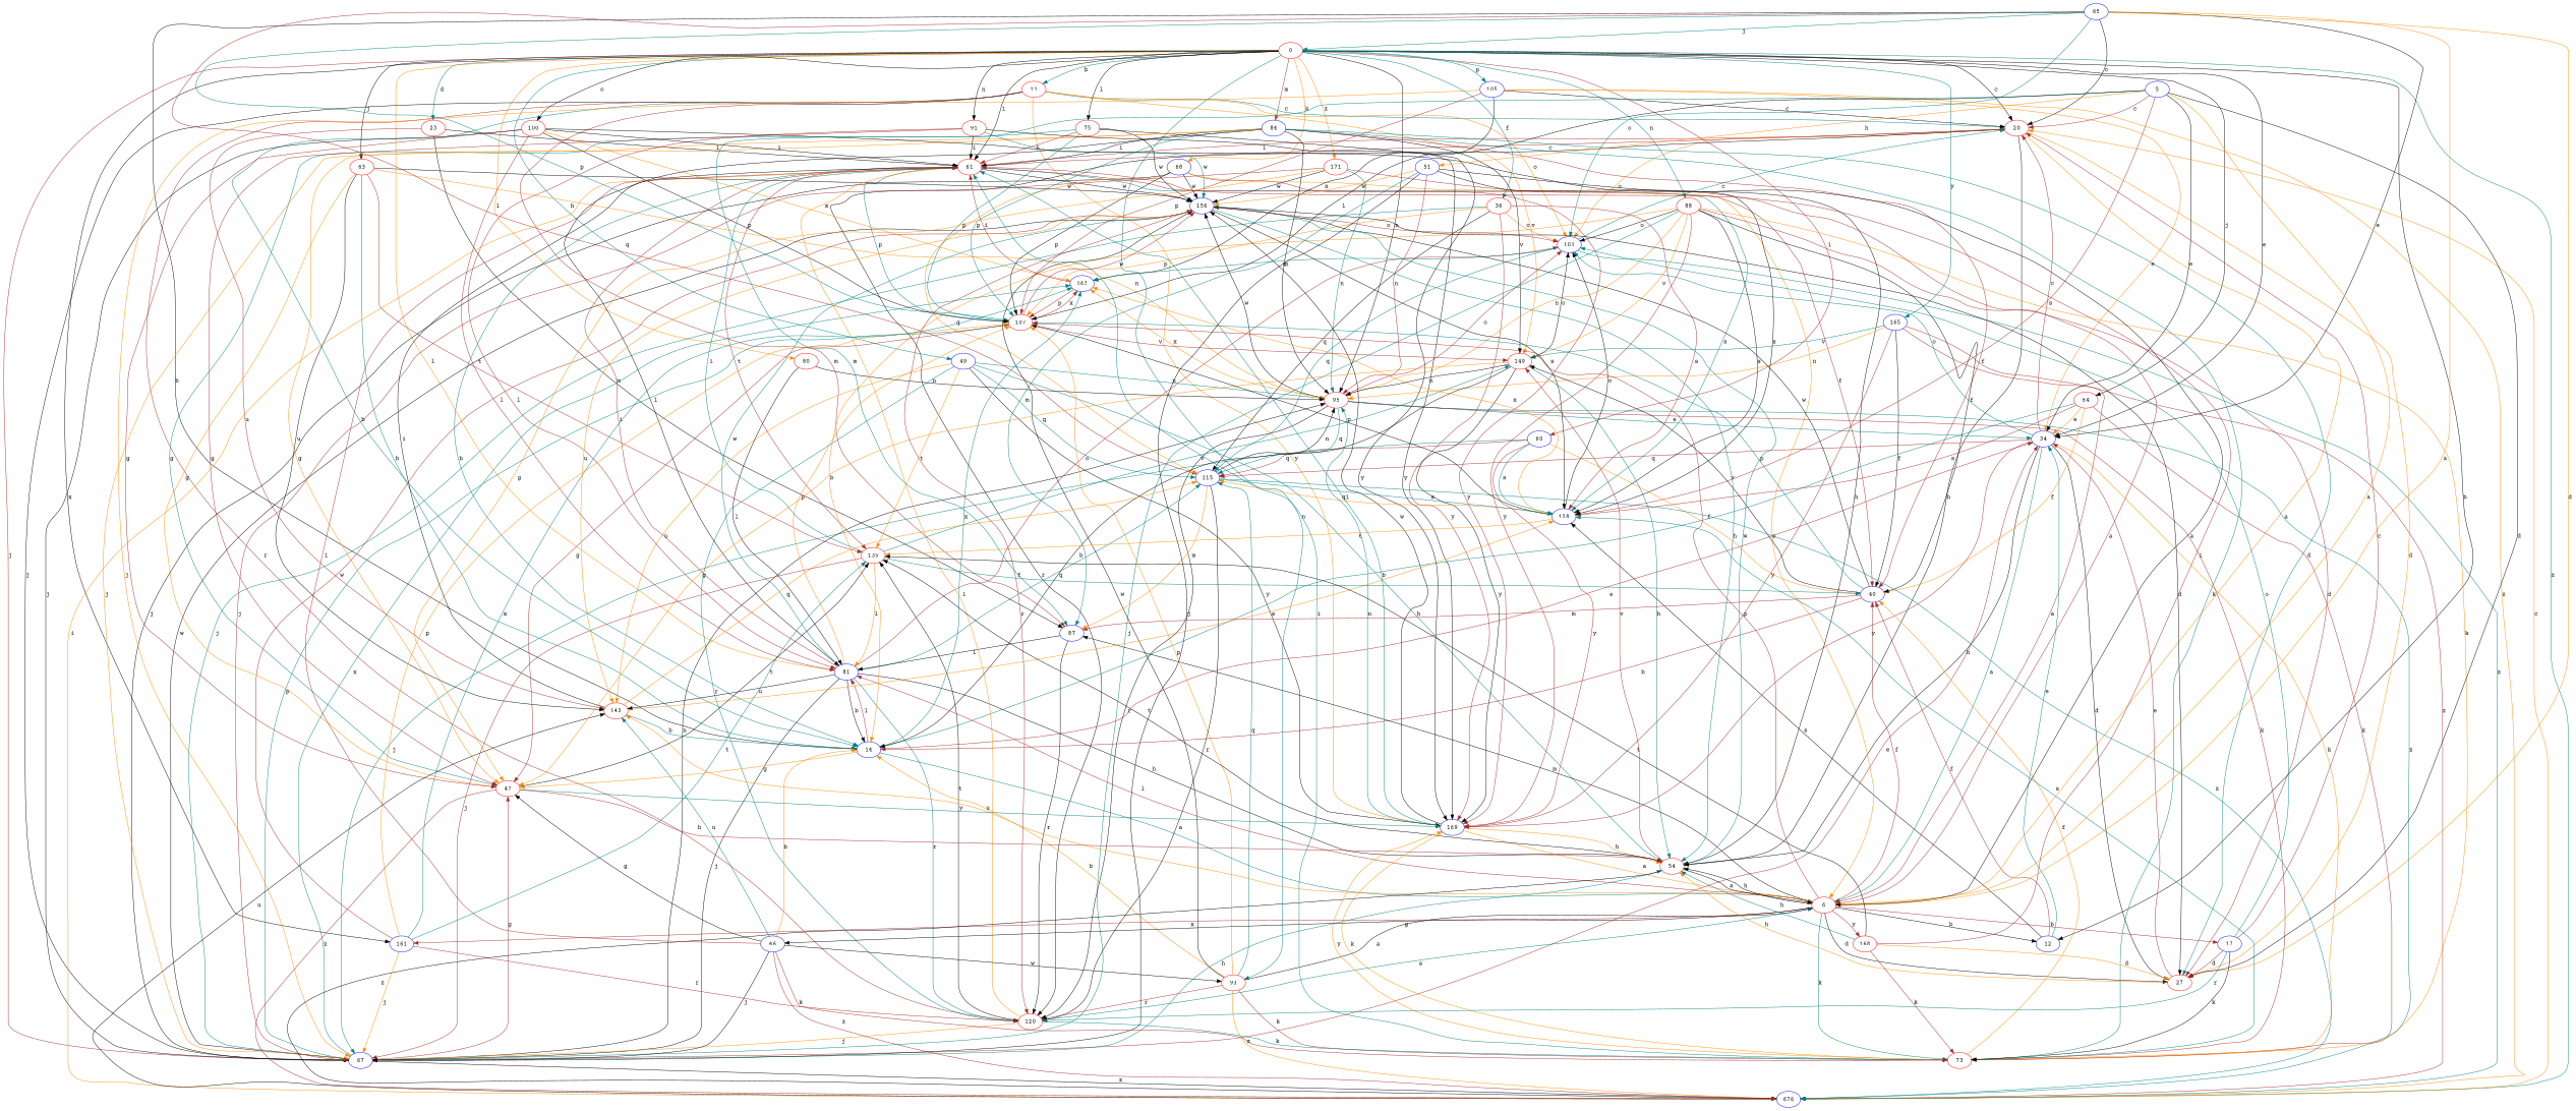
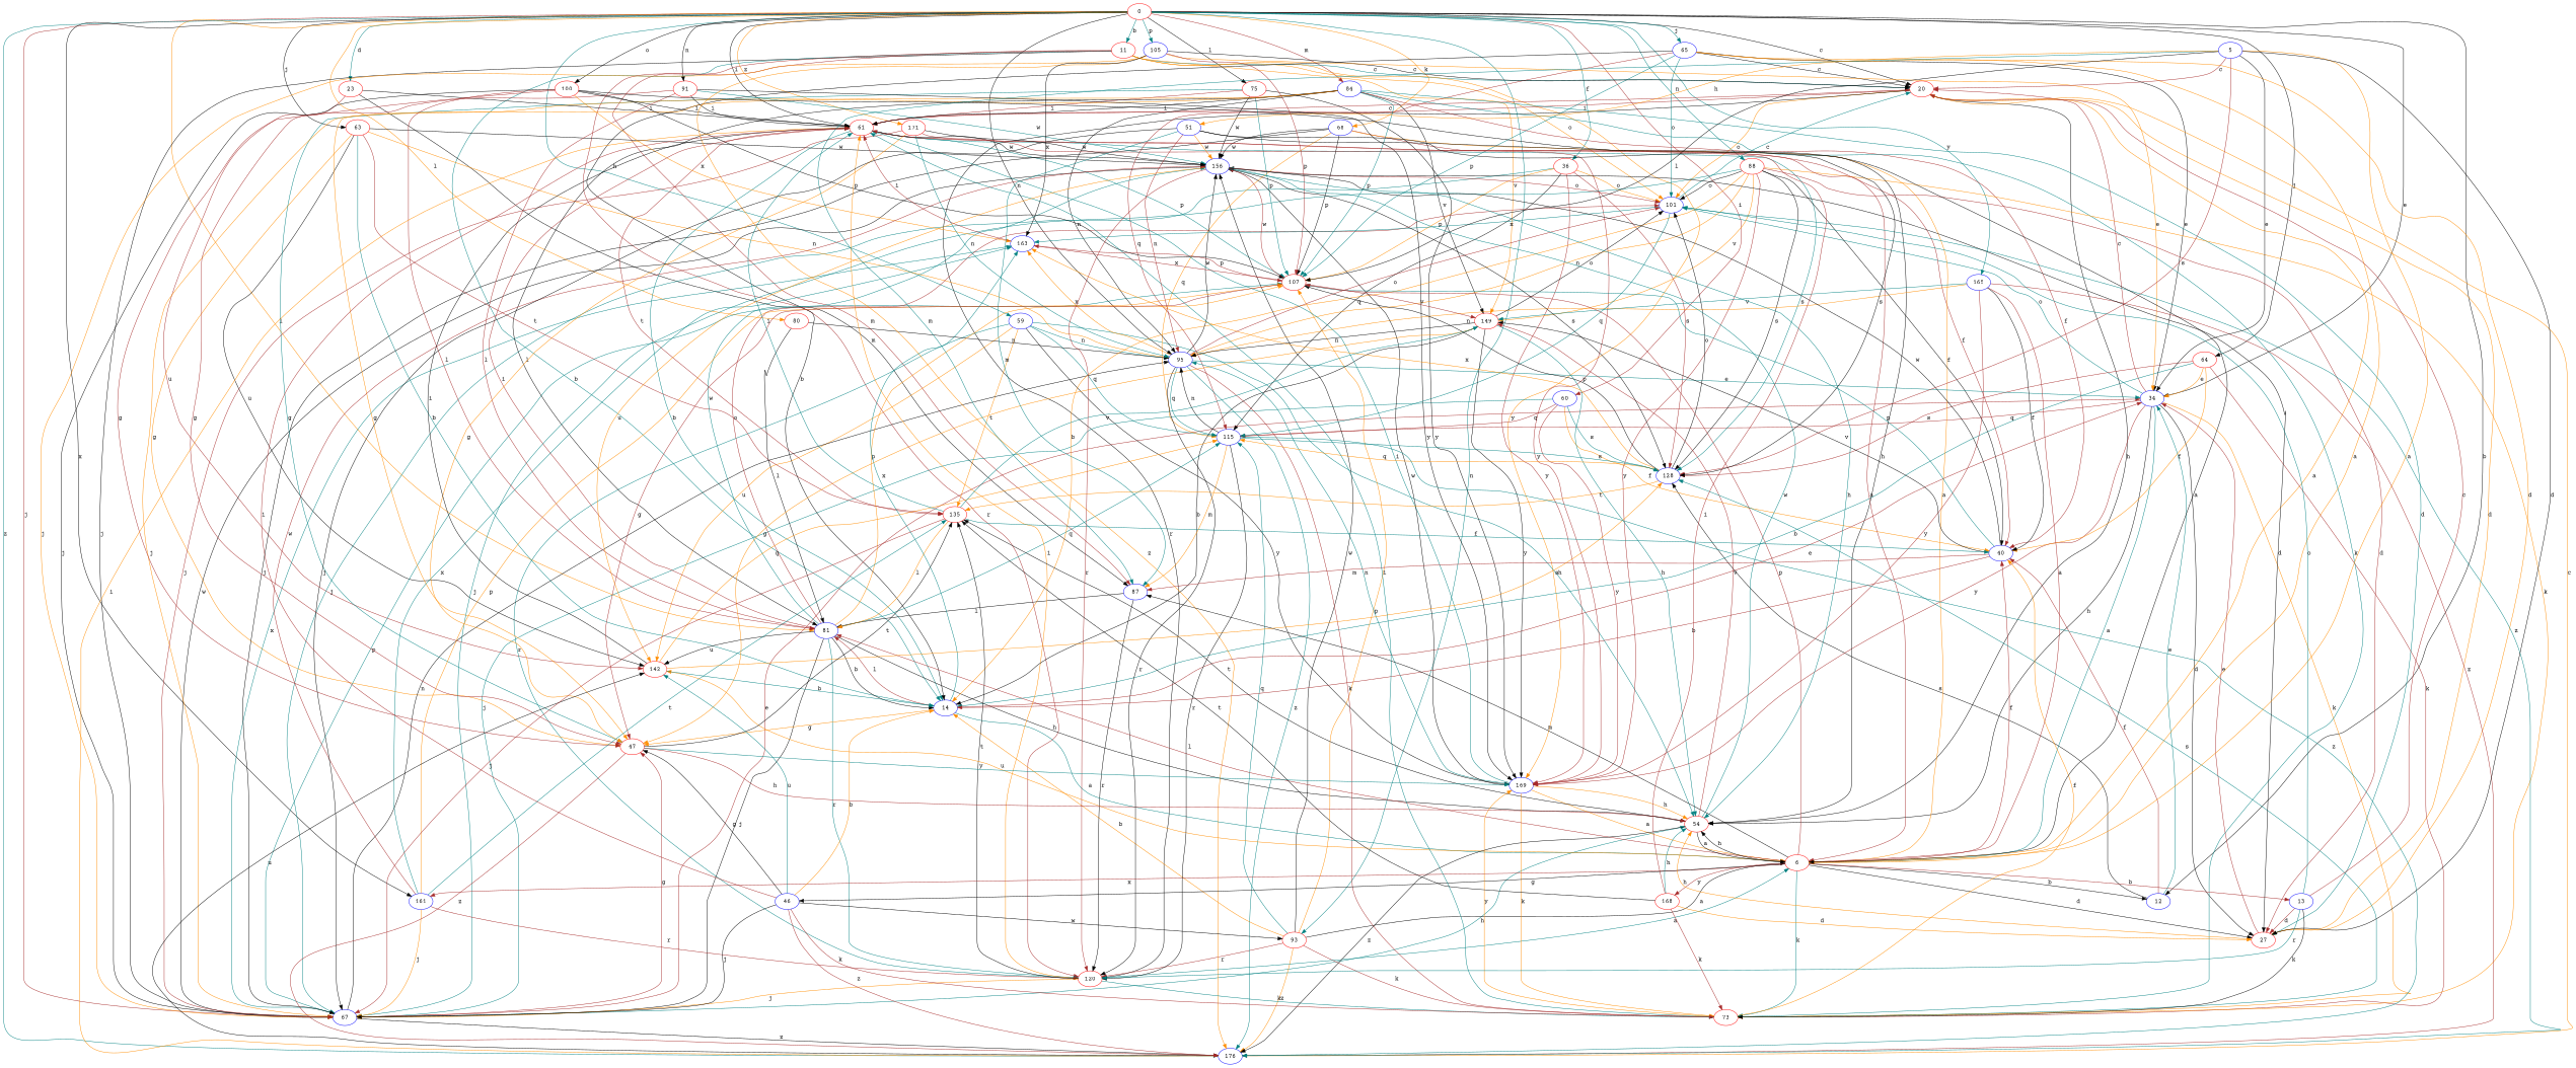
  strict digraph {
    fontname="Courier Prime"
    node [color=red fontname="Courier Prime"]
    edge [color=black fontname="Courier Prime"]
    0
    11
    12 [color=blue]
    20
    23
    34 [color=blue]
    36
-   49 [color=blue]
+   49 [color=blue label=59]
    60 [color=blue]
    61
    63
    64
    65 [color=blue]
    67 [color=blue]
    68 [color=blue]
    75
    80
    81 [color=blue]
    84 [color=blue]
    88
    91
    93
-   95
+   95 [color=blue]
    100
    105 [color=blue]
    161 [color=blue]
    165 [color=blue]
    171
-   176 [color=blue label=676]
+   176 [color=blue]
    87 [color=blue]
    14 [color=blue]
    101 [color=blue]
    120
    149
    169 [color=blue]
    128 [color=blue]
    40 [color=blue]
    6
    27
    54
    142
    73
    115 [color=blue]
    107
    135
    156 [color=blue]
    47
    163 [color=blue]
    5 [color=blue]
    51 [color=blue]
    13 [color=blue]
    46 [color=blue]
    168
    0 -> 11 [color=teal label=b]
    0 -> 12 [label=b]
    0 -> 20 [label=c]
    0 -> 23 [color=teal label=d]
    0 -> 34 [label=e]
    0 -> 36 [color=teal label=f]
    0 -> 49 [color=teal label=h]
    0 -> 60 [color=brown label=i]
    0 -> 61 [label=i]
    0 -> 63 [label=j]
    0 -> 64 [label=j]
-   65 -> 0 [color=teal label=j]
+   0 -> 65 [color=teal label=j]
    0 -> 67 [color=brown label=j]
    0 -> 68 [color=darkorange label=k]
    0 -> 75 [label=l]
    0 -> 80 [color=darkorange label=l]
    0 -> 81 [color=darkorange label=l]
    0 -> 84 [color=brown label=m]
    0 -> 88 [color=teal label=n]
    0 -> 91 [label=n]
    0 -> 93 [color=teal label=n]
    0 -> 95 [label=n]
    0 -> 100 [label=o]
    0 -> 105 [color=teal label=p]
    0 -> 161 [label=x]
    0 -> 165 [color=teal label=y]
    0 -> 171 [color=darkorange label=z]
    0 -> 176 [color=teal label=z]
    11 -> 20 [color=teal label=c]
    11 -> 67 [label=j]
    11 -> 87 [color=brown label=m]
    11 -> 14 [color=teal label=b]
    11 -> 101 [color=darkorange label=o]
    11 -> 120 [color=brown label=r]
    11 -> 149 [color=darkorange label=v]
    11 -> 169 [color=darkorange label=y]
    12 -> 34 [color=teal label=e]
    12 -> 128 [label=s]
    12 -> 40 [color=brown label=f]
    20 -> 61 [color=brown label=i]
    20 -> 101 [color=darkorange label=o]
    20 -> 120 [label=r]
    20 -> 6 [color=darkorange label=a]
    20 -> 27 [color=darkorange label=d]
    20 -> 54 [label=h]
    23 -> 61 [label=i]
    23 -> 87 [label=m]
    23 -> 142 [color=brown label=u]
    34 -> 20 [color=brown label=c]
    34 -> 101 [color=teal label=o]
    34 -> 169 [color=brown label=y]
    34 -> 6 [color=teal label=a]
    34 -> 27 [label=d]
    34 -> 54 [label=h]
    34 -> 73 [color=darkorange label=k]
    34 -> 115 [color=brown label=q]
    36 -> 67 [color=teal label=j]
    36 -> 101 [color=darkorange label=o]
    36 -> 169 [color=brown label=y]
    36 -> 128 [color=brown label=s]
    36 -> 115 [label=q]
    36 -> 107 [color=darkorange label=p]
    49 -> 95 [color=teal label=n]
    49 -> 120 [color=teal label=r]
    49 -> 169 [label=y]
    49 -> 54 [color=teal label=h]
    49 -> 142 [color=darkorange label=u]
    49 -> 115 [color=teal label=q]
    49 -> 135 [color=darkorange label=t]
    60 -> 67 [color=teal label=j]
    60 -> 169 [color=brown label=y]
    60 -> 128 [color=teal label=s]
    60 -> 40 [color=darkorange label=f]
    60 -> 115 [color=brown label=q]
    61 -> 20 [color=brown label=c]
    61 -> 14 [color=teal label=b]
    61 -> 128 [color=teal label=s]
    61 -> 40 [color=brown label=f]
    61 -> 107 [color=teal label=p]
    61 -> 135 [color=brown label=t]
    61 -> 156 [label=w]
    63 -> 95 [color=darkorange label=n]
    63 -> 14 [color=teal label=b]
    63 -> 142 [label=u]
    63 -> 135 [color=brown label=t]
    63 -> 156 [label=w]
    63 -> 47 [color=darkorange label=g]
    64 -> 34 [color=darkorange label=e]
    64 -> 14 [color=teal label=b]
    64 -> 128 [color=brown label=s]
    64 -> 40 [color=darkorange label=f]
    64 -> 73 [color=brown label=k]
    65 -> 20 [label=c]
    65 -> 34 [label=e]
    65 -> 14 [label=b]
    65 -> 101 [color=teal label=o]
    65 -> 6 [color=darkorange label=a]
    65 -> 27 [color=darkorange label=d]
    65 -> 115 [color=brown label=q]
    65 -> 107 [color=teal label=p]
    67 -> 34 [color=brown label=e]
    67 -> 95 [label=n]
    67 -> 176 [label=z]
    67 -> 54 [color=teal label=h]
    67 -> 107 [color=teal label=p]
    67 -> 156 [label=w]
    67 -> 47 [color=brown label=g]
    67 -> 163 [color=teal label=x]
    68 -> 67 [label=j]
    68 -> 169 [color=brown label=y]
    68 -> 6 [color=darkorange label=a]
    68 -> 115 [color=darkorange label=q]
    68 -> 107 [label=p]
    68 -> 156 [label=w]
    75 -> 61 [color=brown label=i]
    75 -> 169 [label=y]
    75 -> 107 [color=teal label=p]
    75 -> 156 [label=w]
    75 -> 47 [color=teal label=g]
    80 -> 81 [label=l]
    80 -> 95 [label=n]
    81 -> 61 [color=brown label=i]
    81 -> 67 [label=j]
    81 -> 14 [label=b]
    81 -> 101 [color=brown label=o]
    81 -> 120 [color=teal label=r]
    81 -> 54 [label=h]
    81 -> 142 [label=u]
    81 -> 115 [color=teal label=q]
    81 -> 107 [color=darkorange label=p]
    81 -> 156 [color=teal label=w]
    84 -> 61 [label=i]
    84 -> 67 [color=darkorange label=j]
    84 -> 81 [label=l]
    84 -> 95 [label=n]
    84 -> 149 [label=v]
    84 -> 40 [color=brown label=f]
    84 -> 27 [color=teal label=d]
    84 -> 73 [color=teal label=k]
    84 -> 107 [color=teal label=p]
    84 -> 47 [color=darkorange label=g]
    88 -> 67 [color=teal label=j]
    88 -> 95 [color=darkorange label=n]
    88 -> 14 [color=darkorange label=b]
    88 -> 101 [label=o]
    88 -> 149 [color=darkorange label=v]
    88 -> 169 [color=brown label=y]
    88 -> 128 [label=s]
    88 -> 40 [label=f]
    88 -> 27 [color=brown label=d]
    88 -> 73 [color=darkorange label=k]
    91 -> 61 [label=i]
    91 -> 81 [color=brown label=l]
    91 -> 169 [label=y]
    91 -> 156 [color=teal label=w]
    91 -> 47 [color=brown label=g]
    93 -> 176 [color=darkorange label=z]
    93 -> 14 [color=darkorange label=b]
    93 -> 120 [color=brown label=r]
    93 -> 6 [label=a]
    93 -> 73 [color=brown label=k]
    93 -> 115 [color=teal label=q]
    93 -> 107 [color=darkorange label=p]
    93 -> 156 [label=w]
    95 -> 34 [color=teal label=e]
    95 -> 176 [color=teal label=z]
    95 -> 101 [color=brown label=o]
    95 -> 120 [label=r]
    95 -> 73 [color=brown label=k]
    95 -> 115 [color=teal label=q]
    95 -> 156 [label=w]
    95 -> 163 [color=darkorange label=x]
    100 -> 61 [label=i]
    100 -> 67 [label=j]
    100 -> 81 [color=brown label=l]
    100 -> 54 [label=h]
    100 -> 107 [label=p]
    100 -> 47 [color=brown label=g]
    100 -> 163 [color=darkorange label=x]
    105 -> 20 [label=c]
    105 -> 34 [color=darkorange label=e]
    105 -> 67 [color=darkorange label=j]
    105 -> 176 [color=darkorange label=z]
    105 -> 107 [color=brown label=p]
    105 -> 163 [label=x]
    161 -> 67 [color=darkorange label=j]
    161 -> 120 [color=brown label=r]
    161 -> 107 [color=darkorange label=p]
    161 -> 135 [color=teal label=t]
    161 -> 156 [color=brown label=w]
    161 -> 163 [color=teal label=x]
    165 -> 95 [color=darkorange label=n]
    165 -> 176 [color=brown label=z]
    165 -> 149 [color=teal label=v]
    165 -> 169 [color=brown label=y]
    165 -> 40 [label=f]
    165 -> 6 [color=brown label=a]
    171 -> 67 [color=brown label=j]
    171 -> 95 [color=teal label=n]
    171 -> 6 [color=brown label=a]
    171 -> 156 [label=w]
    171 -> 47 [color=darkorange label=g]
    176 -> 20 [color=darkorange label=c]
    176 -> 61 [color=darkorange label=i]
    176 -> 142 [label=u]
    87 -> 81 [label=l]
    87 -> 120 [label=r]
    14 -> 34 [color=brown label=e]
    14 -> 81 [color=brown label=l]
    14 -> 6 [color=teal label=a]
    14 -> 47 [color=darkorange label=g]
    14 -> 163 [color=teal label=x]
    101 -> 20 [color=teal label=c]
    101 -> 176 [color=teal label=z]
    101 -> 115 [color=teal label=q]
    101 -> 163 [color=teal label=x]
    120 -> 61 [color=darkorange label=i]
    120 -> 67 [color=darkorange label=j]
    120 -> 6 [color=teal label=a]
    120 -> 73 [color=teal label=k]
    120 -> 135 [label=t]
    149 -> 95 [label=n]
    149 -> 14 [label=b]
    149 -> 101 [label=o]
    149 -> 169 [label=y]
    149 -> 54 [color=teal label=h]
    149 -> 47 [color=darkorange label=g]
    169 -> 61 [color=teal label=i]
    169 -> 95 [color=teal label=n]
    169 -> 6 [color=darkorange label=a]
    169 -> 54 [color=darkorange label=h]
    169 -> 73 [color=darkorange label=k]
    169 -> 156 [label=w]
    128 -> 101 [label=o]
    128 -> 115 [color=darkorange label=q]
    128 -> 107 [label=p]
    128 -> 135 [color=darkorange label=t]
    128 -> 163 [color=darkorange label=x]
    40 -> 87 [color=brown label=m]
    40 -> 14 [color=brown label=b]
    40 -> 149 [label=v]
    40 -> 107 [color=teal label=p]
    40 -> 156 [label=w]
    6 -> 12 [label=b]
    6 -> 81 [color=brown label=l]
    6 -> 161 [color=brown label=x]
    6 -> 87 [label=m]
    6 -> 40 [color=brown label=f]
    6 -> 27 [label=d]
    6 -> 54 [label=h]
    6 -> 142 [color=darkorange label=u]
    6 -> 73 [color=teal label=k]
    6 -> 107 [color=brown label=p]
    6 -> 13 [color=brown label=b]
    6 -> 46 [label=g]
    6 -> 168 [color=brown label=y]
    27 -> 34 [color=brown label=e]
    27 -> 54 [color=darkorange label=h]
    54 -> 176 [label=z]
    54 -> 149 [color=brown label=v]
    54 -> 6 [label=a]
    54 -> 135 [label=t]
    54 -> 156 [color=teal label=w]
    142 -> 61 [label=i]
    142 -> 14 [color=teal label=b]
    142 -> 128 [color=darkorange label=s]
    142 -> 115 [color=darkorange label=q]
    73 -> 61 [color=teal label=i]
    73 -> 169 [color=darkorange label=y]
    73 -> 128 [color=teal label=s]
    73 -> 40 [color=darkorange label=f]
    115 -> 95 [label=n]
    115 -> 176 [color=teal label=z]
    115 -> 87 [color=darkorange label=m]
    115 -> 120 [label=r]
    115 -> 128 [color=teal label=s]
    107 -> 149 [color=brown label=v]
    107 -> 156 [color=brown label=w]
    107 -> 47 [color=brown label=g]
    107 -> 163 [color=brown label=x]
    135 -> 61 [color=teal label=i]
    135 -> 67 [color=brown label=j]
    135 -> 81 [color=darkorange label=l]
    135 -> 149 [color=teal label=v]
    135 -> 40 [color=teal label=f]
    156 -> 101 [color=brown label=o]
    156 -> 120 [color=brown label=r]
    156 -> 128 [label=s]
    156 -> 27 [label=d]
    156 -> 54 [color=teal label=h]
    156 -> 142 [color=darkorange label=u]
    47 -> 176 [color=brown label=z]
    47 -> 169 [color=teal label=y]
    47 -> 54 [color=brown label=h]
    47 -> 135 [label=t]
    163 -> 61 [color=brown label=i]
    163 -> 107 [color=brown label=p]
    5 -> 20 [color=brown label=c]
    5 -> 34 [label=e]
    5 -> 87 [color=teal label=m]
    5 -> 128 [color=brown label=s]
    5 -> 6 [color=darkorange label=a]
    5 -> 27 [label=d]
    5 -> 107 [label=l]
    5 -> 51 [color=darkorange label=h]
    51 -> 67 [label=j]
    51 -> 95 [color=brown label=n]
    51 -> 87 [color=teal label=m]
    51 -> 128 [label=s]
    51 -> 6 [label=a]
    51 -> 156 [color=darkorange label=w]
    13 -> 20 [color=brown label=c]
    13 -> 101 [color=teal label=o]
    13 -> 120 [color=teal label=r]
    13 -> 27 [color=brown label=d]
    13 -> 73 [label=k]
    46 -> 61 [color=brown label=i]
    46 -> 67 [label=j]
    46 -> 93 [label=w]
    46 -> 176 [color=brown label=z]
    46 -> 14 [color=darkorange label=b]
    46 -> 142 [color=teal label=u]
    46 -> 73 [color=brown label=k]
    46 -> 47 [label=g]
    168 -> 61 [color=brown label=i]
    168 -> 27 [color=darkorange label=d]
    168 -> 54 [color=teal label=h]
    168 -> 73 [color=brown label=k]
    168 -> 135 [label=t]
  }
